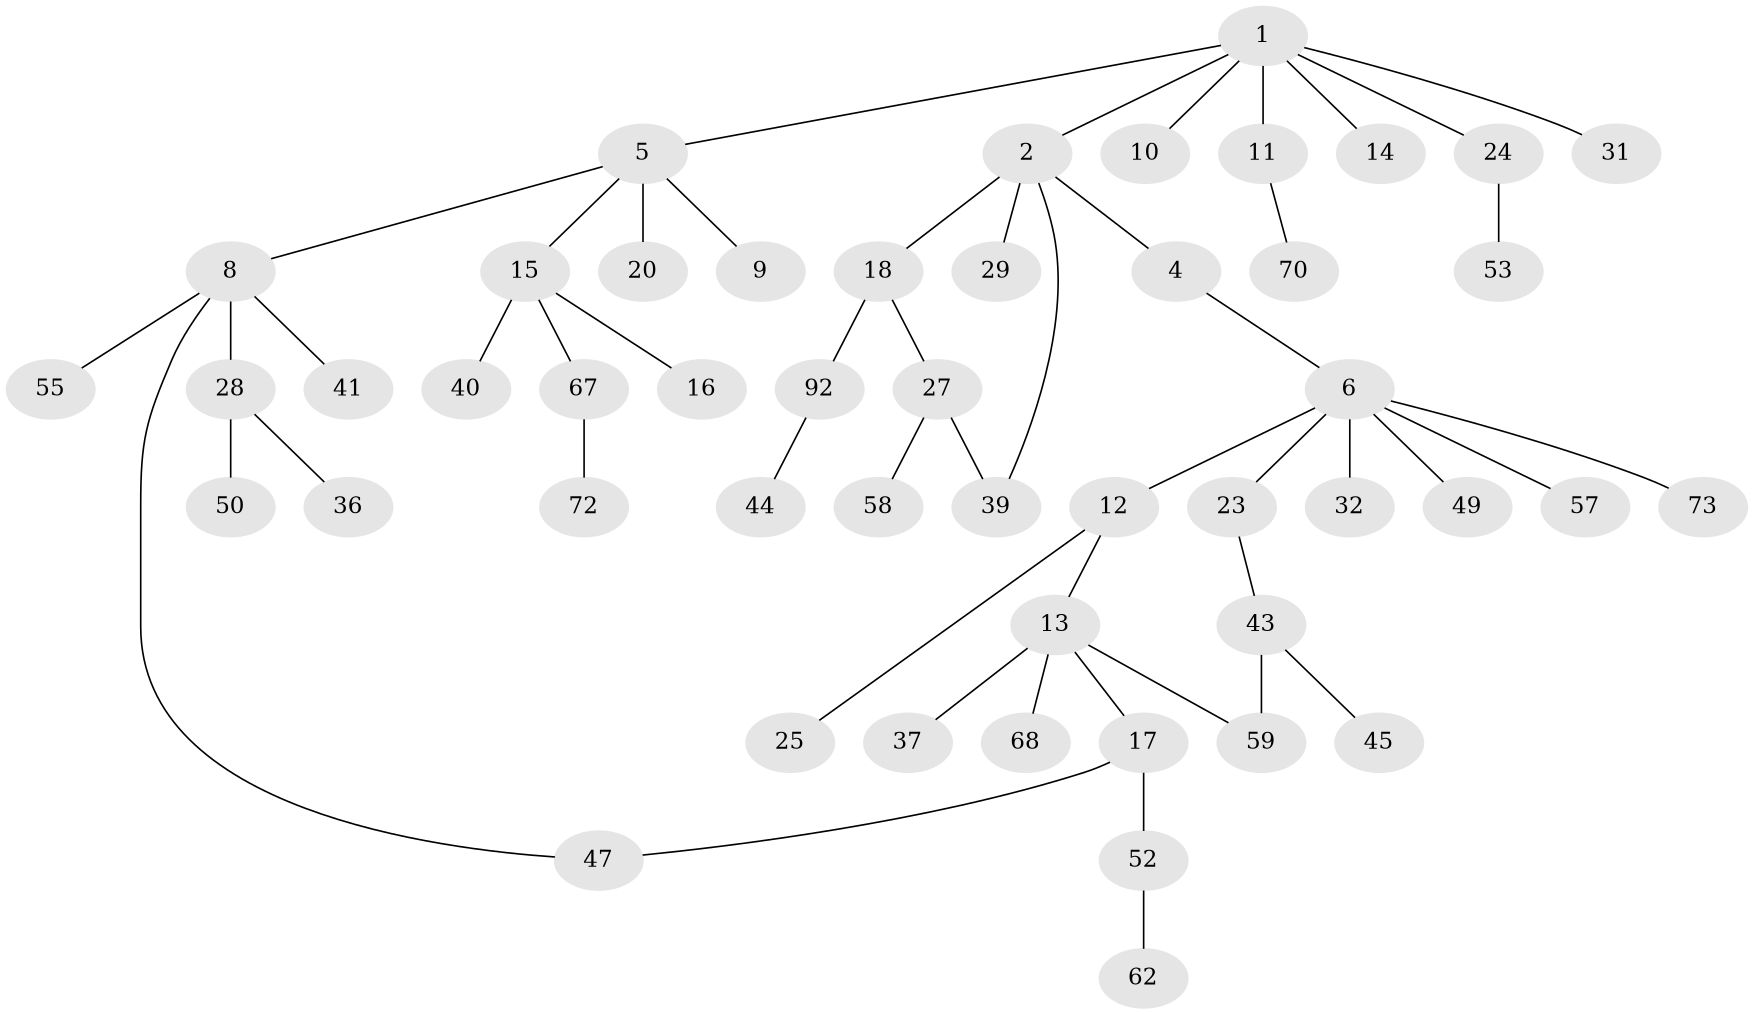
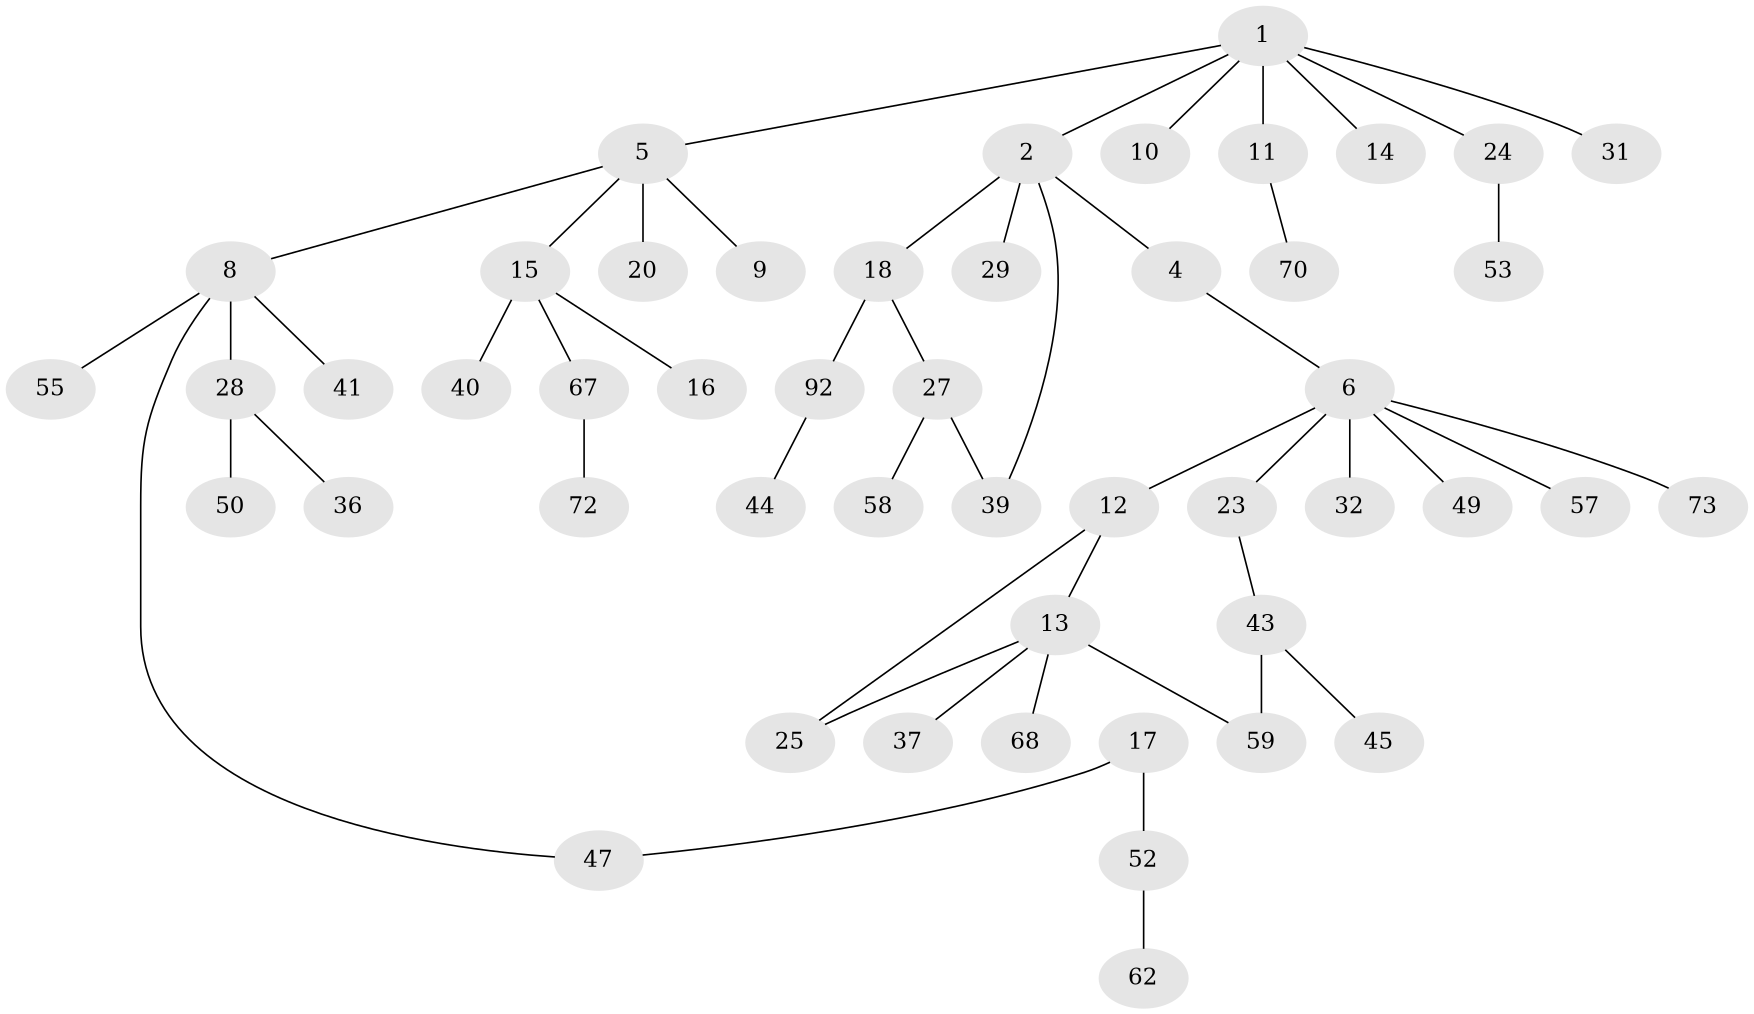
  graph {
    node [color=gray90 style=filled]
    1 [super="+3"]
    2 [super="+51"]
    5 [super="+7"]
    10
    11 [super="+48"]
    14 [super="+35"]
    24 [super="+26"]
    31 [super="+66"]
    4
    18 [super="+19"]
    29 [super="+74"]
    39 [super="+75"]
    8 [super="+33"]
    9 [super="+30"]
    15 [super="+34"]
    20
    70
    53
    6 [super="+21"]
    27 [super="+46"]
    n21 [label=92]
    58
    12 [super="+64"]
    23
    32
    49
    57
    73
    28 [super="+63"]
    41
    47
    55
    16 [super="+54"]
    40
    67 [super="+69"]
    13 [super="+22"]
    25
    43 [super="+60"]
    36
    50
    17 [super="+38"]
    37 [super="+71"]
    59 [super="+61"]
    68
    52
    72
    62 [super="+65"]
    44 [super="+56"]
    45
    1 -- 2
    1 -- 5
    1 -- 10
    1 -- 11
    1 -- 14
    1 -- 24
    1 -- 31
    2 -- 4
    2 -- 18
    2 -- 29
    2 -- 39
    5 -- 8
    5 -- 9
    5 -- 15
    5 -- 20
    11 -- 70
    24 -- 53
    4 -- 6
    18 -- 27
    18 -- n21
    8 -- 28
    8 -- 41
    8 -- 47
    8 -- 55
    15 -- 16
    15 -- 40
    15 -- 67
    6 -- 12
    6 -- 23
    6 -- 32
    6 -- 49
    6 -- 57
    6 -- 73
    27 -- 39
    27 -- 58
    n21 -- 44
    12 -- 13
    12 -- 25
    23 -- 43
    28 -- 36
    28 -- 50
    67 -- 72
-   13 -- 17
+   13 -- 25
    13 -- 37
    13 -- 59
    13 -- 68
    43 -- 59
    43 -- 45
    17 -- 47
    17 -- 52
    52 -- 62
  }
